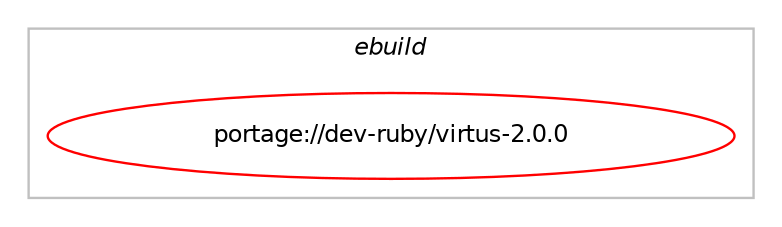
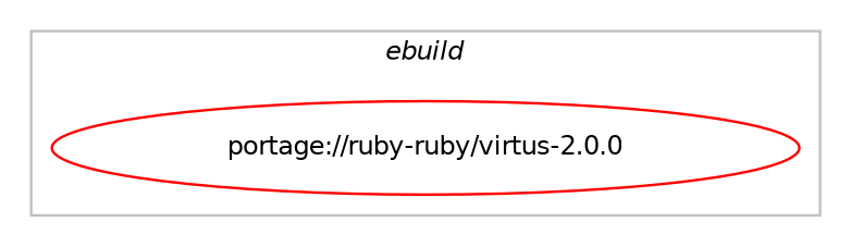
  digraph {
    compound=true
    concentrate=true
    fontname=Helvetica
    fontsize=10
    newrank=true
    rankdir=LR
    ranksep=1.5
-   n1 [color=red fontname=Helvetica fontsize=10 label="portage://dev-ruby/virtus-2.0.0" width=4]
+   n1 [color=red fontname=Helvetica fontsize=10 label="portage://ruby-ruby/virtus-2.0.0" width=4]
    subgraph cluster_1 {
      color=gray
      label=<<i>ebuild</i>>
      n1
    }
    subgraph cluster_2 {
      color=gray
      label=<<i>dependencies</i>>
      subgraph cluster_3 {
        color=gray
        fillcolor="#eeeeee"
        label=<<i>compile</i>>
        style=filled
      }
      subgraph cluster_4 {
        color=gray
        fillcolor="#eeeeee"
        label=<<i>compile and run</i>>
        style=filled
      }
      subgraph cluster_5 {
        color=gray
        fillcolor="#eeeeee"
        label=<<i>run</i>>
        style=filled
      }
    }
    subgraph cluster_6 {
      color=gray
      label=<<i>candidates</i>>
      rank=same
    }
  }
